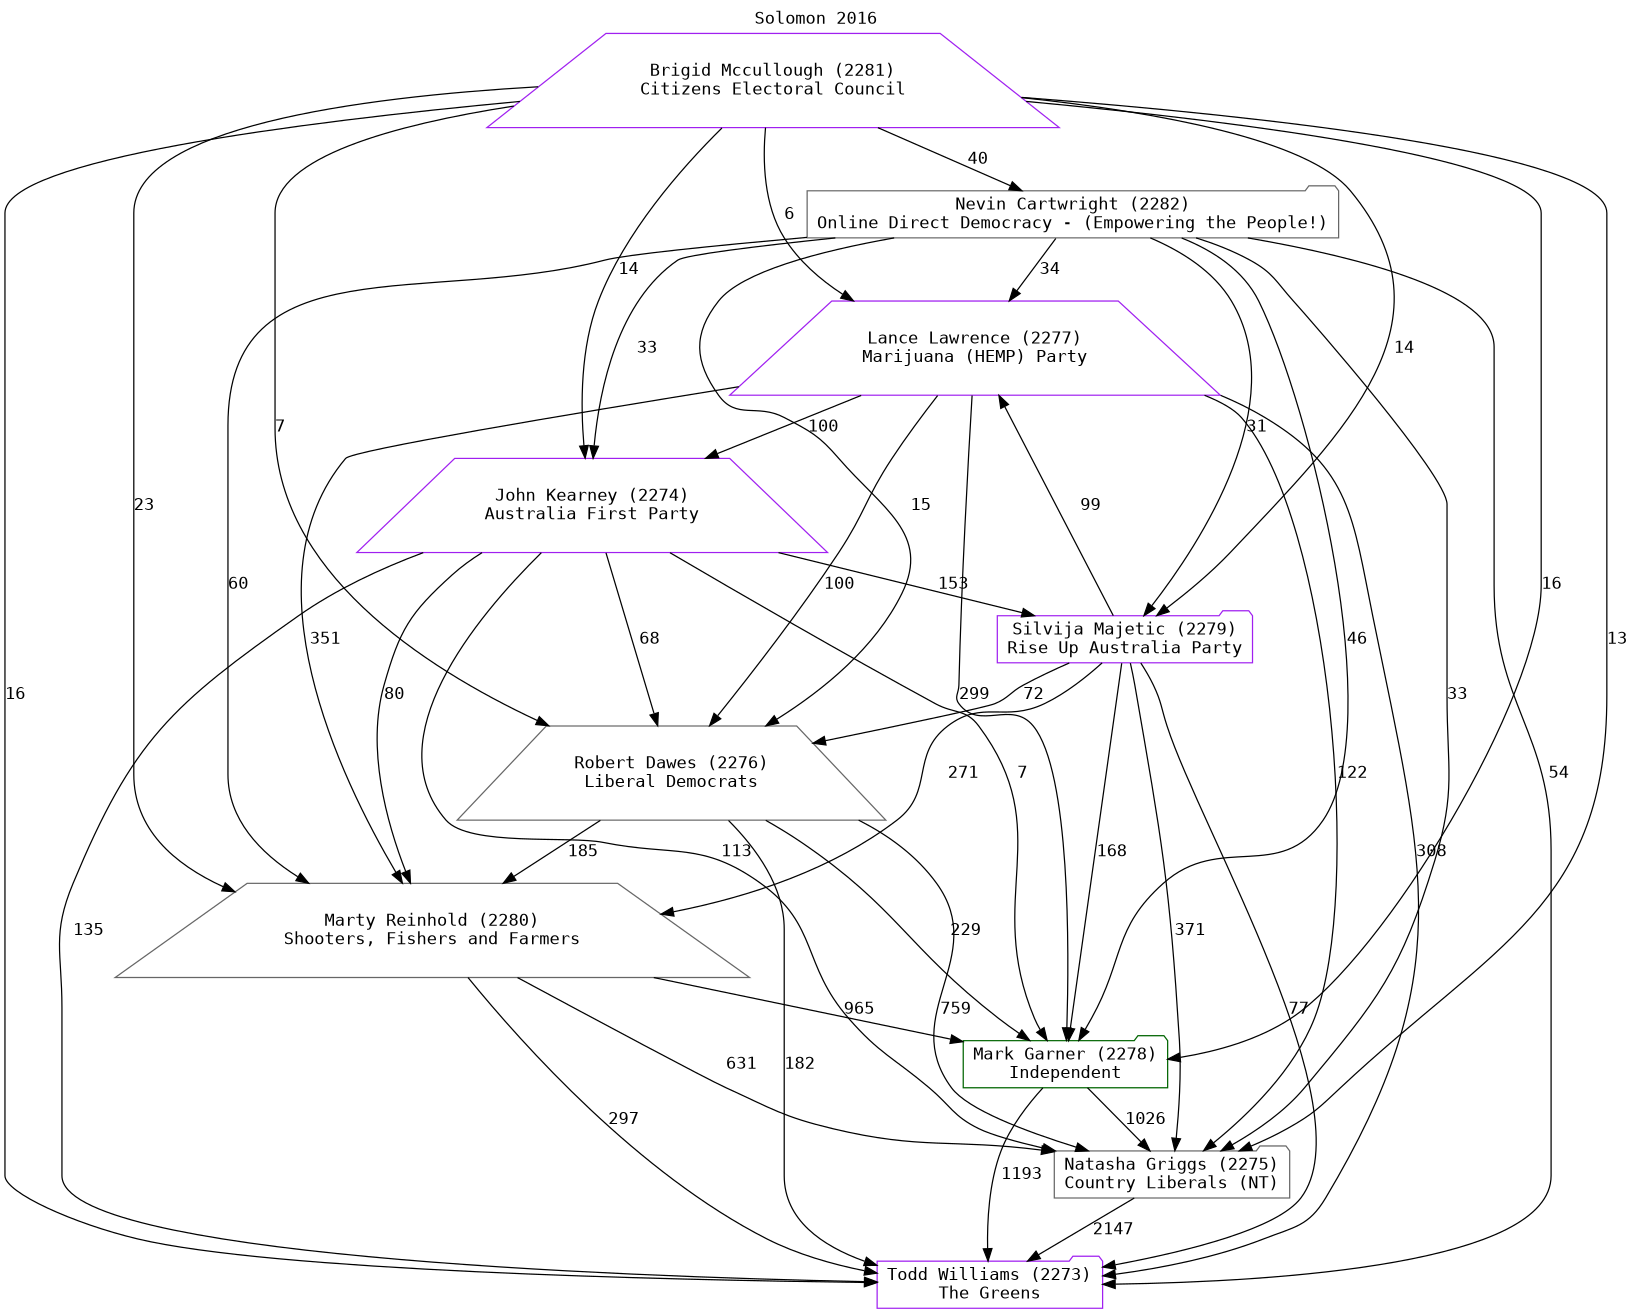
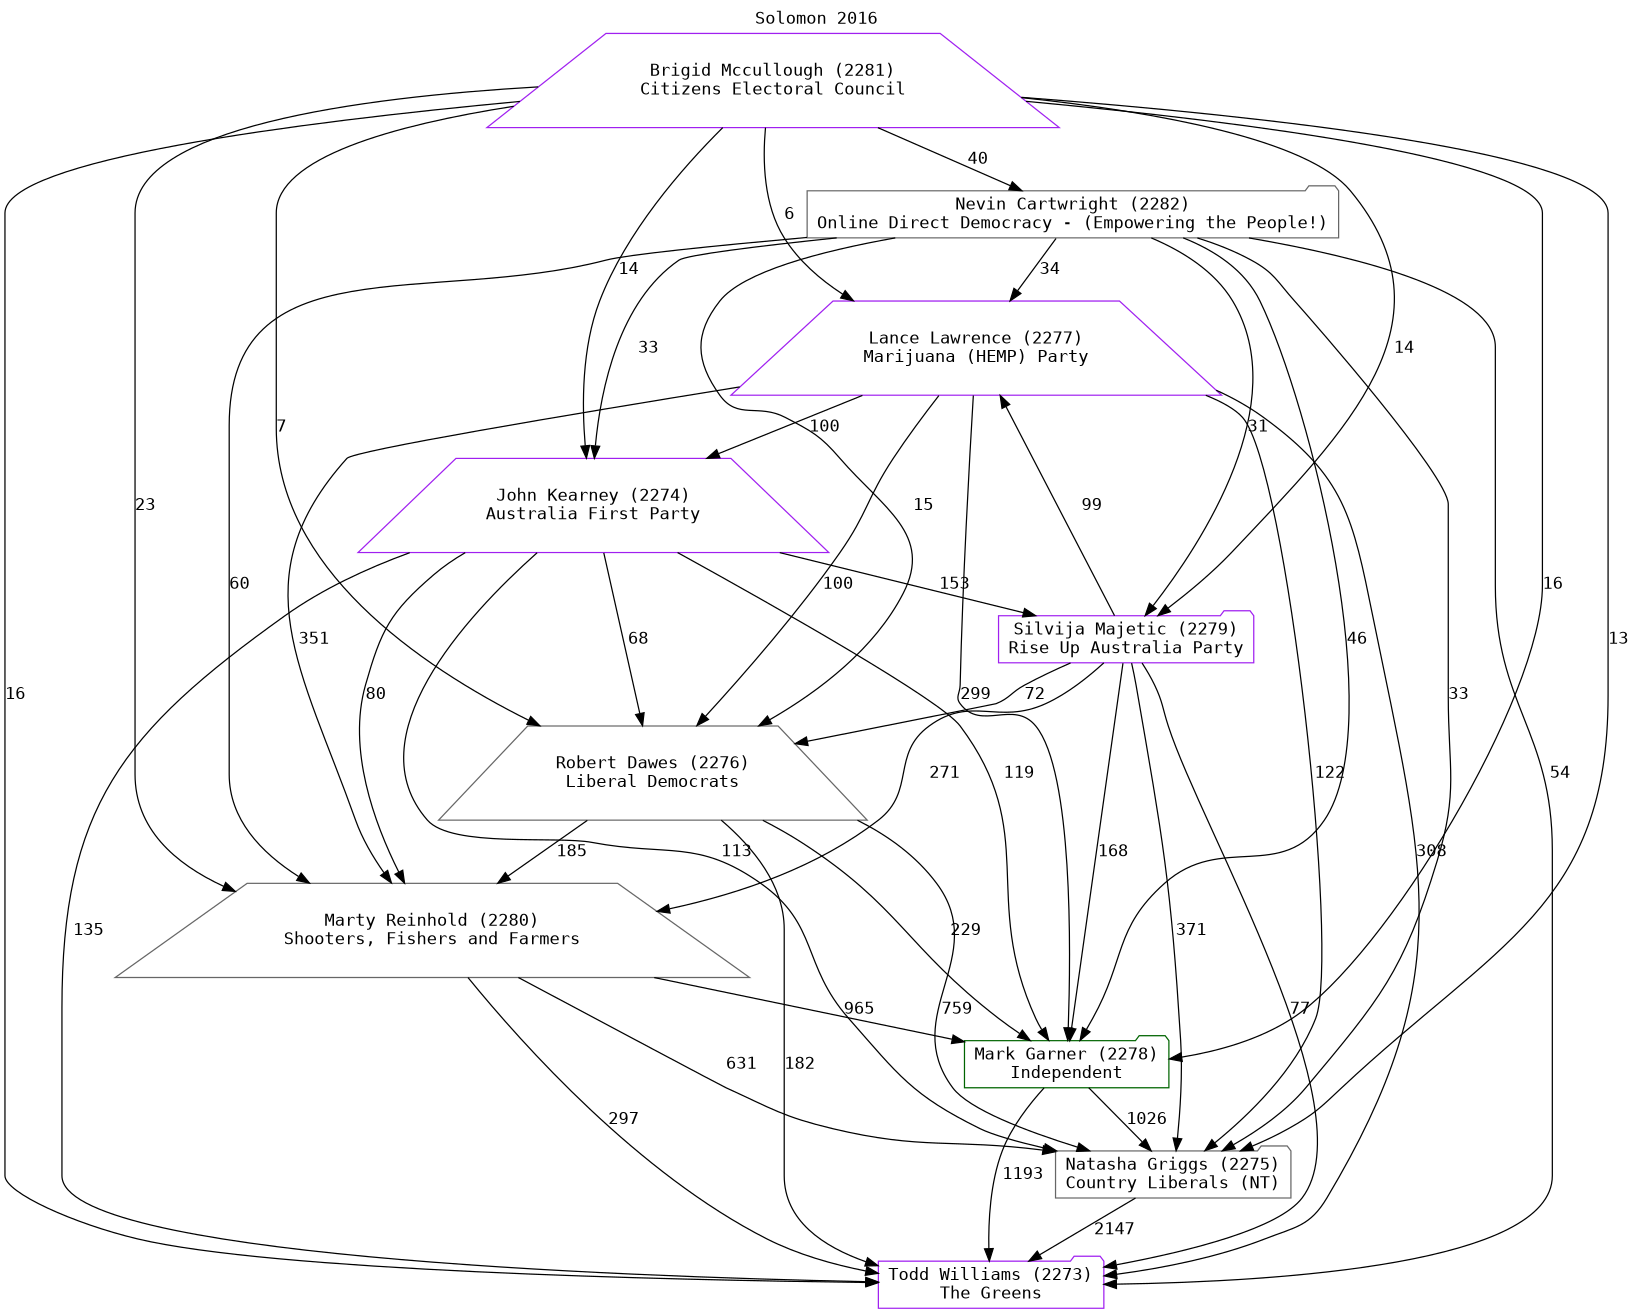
  digraph {
    fontname="DejaVu Sans Mono"
    label="Solomon 2016"
    labelloc=t
    mclimit=10
    node [color=purple fontname="DejaVu Sans Mono" shape=folder]
    edge [fontname="DejaVu Sans Mono"]
    n1 [color=gray40 label="Natasha Griggs (2275)\nCountry Liberals (NT)"]
    n2 [label="Todd Williams (2273)\nThe Greens"]
    n3 [color=darkgreen label="Mark Garner (2278)\nIndependent"]
    n4 [color=gray40 label="Marty Reinhold (2280)\nShooters, Fishers and Farmers" shape=trapezium]
    n5 [color=gray40 label="Robert Dawes (2276)\nLiberal Democrats" shape=trapezium]
    n6 [label="Lance Lawrence (2277)\nMarijuana (HEMP) Party" shape=trapezium]
    n7 [label="John Kearney (2274)\nAustralia First Party" shape=trapezium]
    n8 [label="Silvija Majetic (2279)\nRise Up Australia Party"]
    n9 [color=gray40 label="Nevin Cartwright (2282)\nOnline Direct Democracy - (Empowering the People!)"]
    n10 [label="Brigid Mccullough (2281)\nCitizens Electoral Council" shape=trapezium]
    n1 -> n2 [label=2147]
    n3 -> n1 [label=1026]
    n3 -> n2 [label=1193]
    n4 -> n1 [label=631]
    n4 -> n2 [label=297]
    n4 -> n3 [label=965]
    n5 -> n1 [label=759]
    n5 -> n2 [label=182]
    n5 -> n3 [label=229]
    n5 -> n4 [label=185]
    n6 -> n1 [label=122]
    n6 -> n2 [label=308]
    n6 -> n3 [label=299]
    n6 -> n4 [label=351]
    n6 -> n5 [label=100]
    n6 -> n7 [label=100]
    n7 -> n1 [label=113]
    n7 -> n2 [label=135]
-   n7 -> n3 [label=7]
+   n7 -> n3 [label=119]
    n7 -> n4 [label=80]
    n7 -> n5 [label=68]
    n7 -> n8 [label=153]
    n8 -> n1 [label=371]
    n8 -> n2 [label=77]
    n8 -> n3 [label=168]
    n8 -> n4 [label=271]
    n8 -> n5 [label=72]
    n8 -> n6 [label=99]
    n9 -> n1 [label=33]
    n9 -> n2 [label=54]
    n9 -> n3 [label=46]
    n9 -> n4 [label=60]
    n9 -> n5 [label=15]
    n9 -> n6 [label=34]
    n9 -> n7 [label=33]
    n9 -> n8 [label=31]
    n10 -> n1 [label=13]
    n10 -> n2 [label=16]
    n10 -> n3 [label=16]
    n10 -> n4 [label=23]
    n10 -> n5 [label=7]
    n10 -> n6 [label=6]
    n10 -> n7 [label=14]
    n10 -> n8 [label=14]
    n10 -> n9 [label=40]
  }
